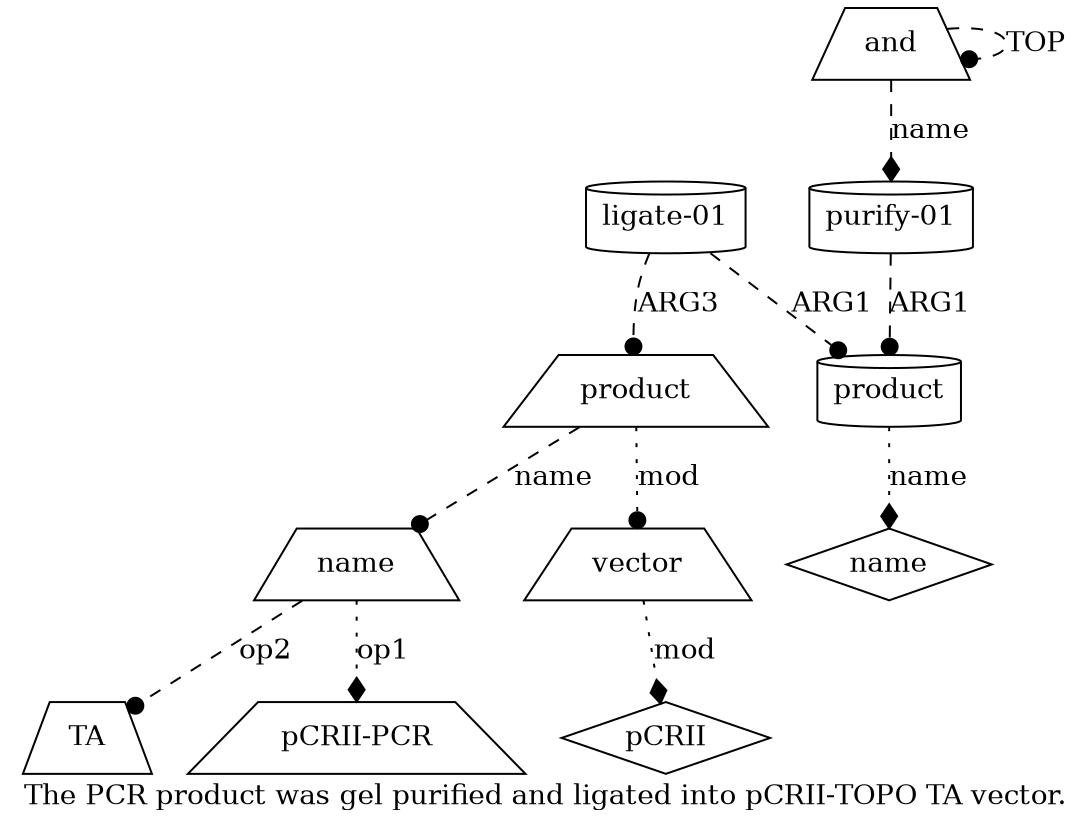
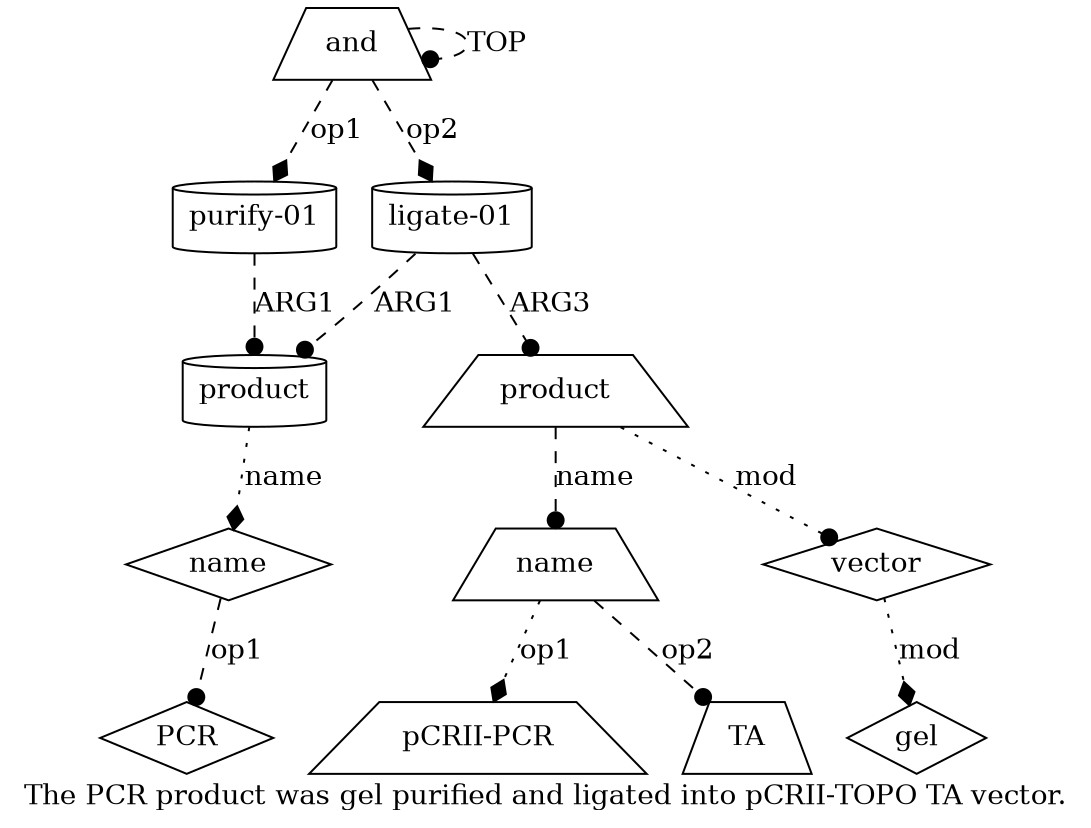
  digraph {
    label="The PCR product was gel purified and ligated into pCRII-TOPO TA vector."
    node [color=black gold_ind=-1 gold_label=product shape=trapezium test_ind=-1 test_label=product]
    edge [arrowhead=dot color=black gold_label=op1 style=dashed test_label=op1]
    n1 [gold_label="pCRII-TOPO" label="pCRII-PCR" test_label="pCRII-TOPO"]
    n2 [gold_label=TA label=TA test_label=TA]
    n3 [gold_ind=1 gold_label="purify-01" label="purify-01" shape=cylinder test_ind=1 test_label="purify-01"]
    n4 [gold_ind=2 label=product shape=cylinder test_ind=2]
    n5 [gold_ind=3 gold_label=name label=name shape=diamond test_ind=3 test_label=name]
-   n6 [gold_ind=4 gold_label=gel label=pCRII shape=diamond test_ind=4 test_label=gel]
+   n6 [gold_ind=4 gold_label=gel label=gel shape=diamond test_ind=4 test_label=gel]
+   n7 [gold_label=PCR label=PCR shape=diamond test_label=PCR]
    n8 [gold_ind=0 gold_label=and label=and test_ind=0 test_label=and]
    n9 [gold_ind=5 gold_label="ligate-01" label="ligate-01" shape=cylinder test_ind=5 test_label="ligate-01"]
    n10 [gold_ind=6 label=product test_ind=6]
    n11 [gold_ind=7 gold_label=name label=name test_ind=7 test_label=name]
-   n12 [gold_ind=8 gold_label=vector label=vector test_ind=8 test_label=vector]
+   n12 [gold_ind=8 gold_label=vector label=vector shape=diamond test_ind=8 test_label=vector]
    n3 -> n4 [gold_label=ARG1 label=ARG1 test_label=ARG1]
    n4 -> n5 [arrowhead=diamond gold_label=name label=name style=dotted test_label=name]
-   n8 -> n3 [arrowhead=diamond label=name]
+   n5 -> n7 [label=op1]
+   n8 -> n3 [arrowhead=diamond label=op1]
    n8 -> n8 [gold_label=TOP label=TOP test_label=TOP]
+   n8 -> n9 [arrowhead=diamond gold_label=op2 label=op2 test_label=op2]
    n9 -> n4 [gold_label=ARG1 label=ARG1 test_label=ARG1]
    n9 -> n10 [gold_label=ARG3 label=ARG3 test_label=ARG3]
    n10 -> n11 [gold_label=name label=name test_label=name]
    n10 -> n12 [gold_label=mod label=mod style=dotted test_label=mod]
    n11 -> n1 [arrowhead=diamond label=op1 style=dotted]
    n11 -> n2 [gold_label=op2 label=op2 test_label=op2]
    n12 -> n6 [arrowhead=diamond gold_label=mod label=mod style=dotted test_label=mod]
  }
